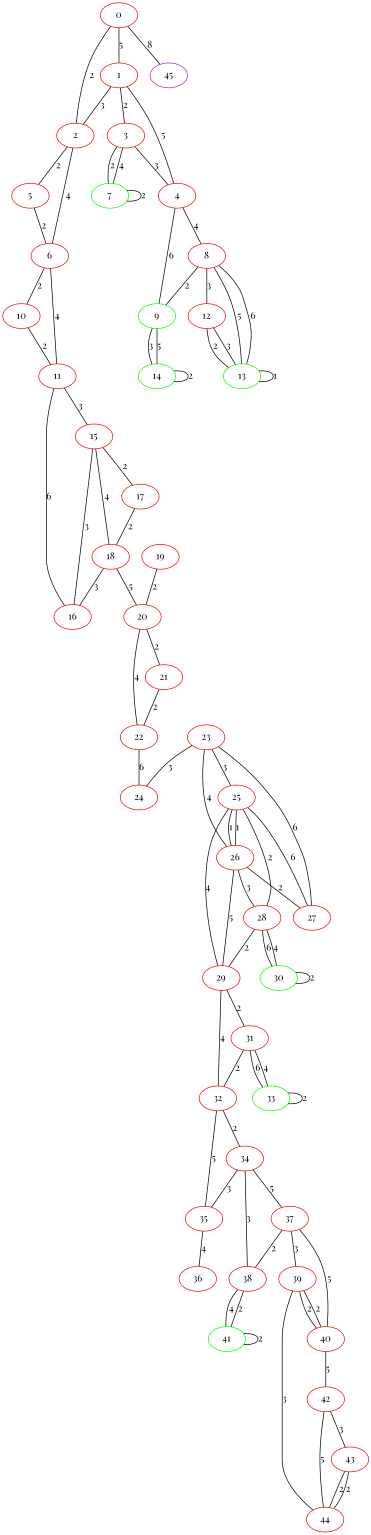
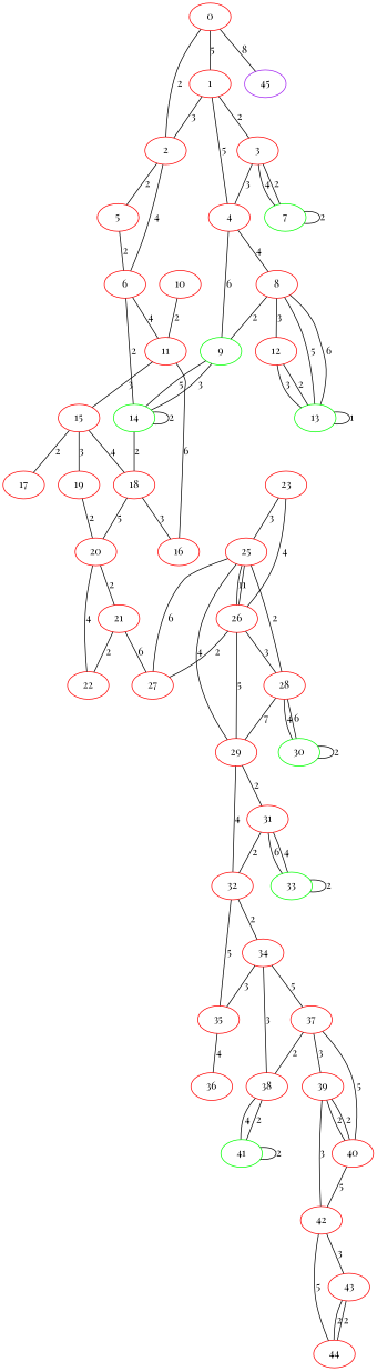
  graph {
    fontname="Playfair Display"
    node [color=red fontname="Playfair Display" weight=1]
    edge [fontname="Playfair Display"]
    0
    1
    2
    45 [color=purple weight=4]
    3
    4
    5
    6
    7 [color=green weight=2]
    8
    9 [color=green weight=2]
    10
    11
    12
    13 [color=green weight=2]
    14 [color=green weight=2]
    15
    16
    17
    18
    20
    19
    21
    22
-   24
    23
    25
    26
    27
    28
    29
    30 [color=green weight=2]
    31
    32
    33 [color=green weight=2]
    34
    35
    37
    38
    36
    39
    40
    41 [color=green weight=2]
    42
    43
    44
    0 -- 1 [label=5]
    0 -- 2 [label=2]
    0 -- 45 [label=8]
    1 -- 2 [label=3]
    1 -- 3 [label=2]
    1 -- 4 [label=5]
    2 -- 5 [label=2]
    2 -- 6 [label=4]
    3 -- 4 [label=3]
    3 -- 7 [label=4]
    3 -- 7 [label=2]
    4 -- 8 [label=4]
    4 -- 9 [label=6]
    5 -- 6 [label=2]
-   6 -- 10 [label=2]
+   6 -- 14 [label=2]
    6 -- 11 [label=4]
    7 -- 7 [label=2]
    8 -- 9 [label=2]
    8 -- 12 [label=3]
    8 -- 13 [label=5]
    8 -- 13 [label=6]
    9 -- 14 [label=3]
    9 -- 14 [label=5]
    10 -- 11 [label=2]
    11 -- 15 [label=3]
    11 -- 16 [label=6]
    12 -- 13 [label=2]
    12 -- 13 [label=3]
    13 -- 13 [label=1]
    14 -- 14 [label=2]
-   15 -- 16 [label=3]
+   15 -- 19 [label=3]
    15 -- 17 [label=2]
    15 -- 18 [label=4]
-   17 -- 18 [label=2]
+   14 -- 18 [label=2]
    18 -- 16 [label=3]
    18 -- 20 [label=5]
    20 -- 21 [label=2]
    20 -- 22 [label=4]
    19 -- 20 [label=2]
    21 -- 22 [label=2]
-   22 -- 24 [label=6]
-   23 -- 24 [label=3]
    23 -- 25 [label=3]
    23 -- 26 [label=4]
-   23 -- 27 [label=6]
+   21 -- 27 [label=6]
    25 -- 26 [label=1]
    25 -- 26 [label=1]
    25 -- 27 [label=6]
    25 -- 28 [label=2]
    25 -- 29 [label=4]
    26 -- 27 [label=2]
    26 -- 28 [label=3]
    26 -- 29 [label=5]
-   28 -- 29 [label=2]
+   28 -- 29 [label=7]
    28 -- 30 [label=6]
    28 -- 30 [label=4]
    29 -- 31 [label=2]
    29 -- 32 [label=4]
    30 -- 30 [label=2]
    31 -- 32 [label=2]
    31 -- 33 [label=6]
    31 -- 33 [label=4]
    32 -- 34 [label=2]
    32 -- 35 [label=5]
    33 -- 33 [label=2]
    34 -- 35 [label=3]
    34 -- 37 [label=5]
    34 -- 38 [label=3]
    35 -- 36 [label=4]
    37 -- 38 [label=2]
    37 -- 39 [label=3]
    37 -- 40 [label=5]
    38 -- 41 [label=4]
    38 -- 41 [label=2]
    39 -- 40 [label=2]
    39 -- 40 [label=2]
-   39 -- 44 [label=3]
+   39 -- 42 [label=3]
    40 -- 42 [label=5]
    41 -- 41 [label=2]
    42 -- 43 [label=3]
    42 -- 44 [label=5]
    43 -- 44 [label=2]
    43 -- 44 [label=2]
  }
